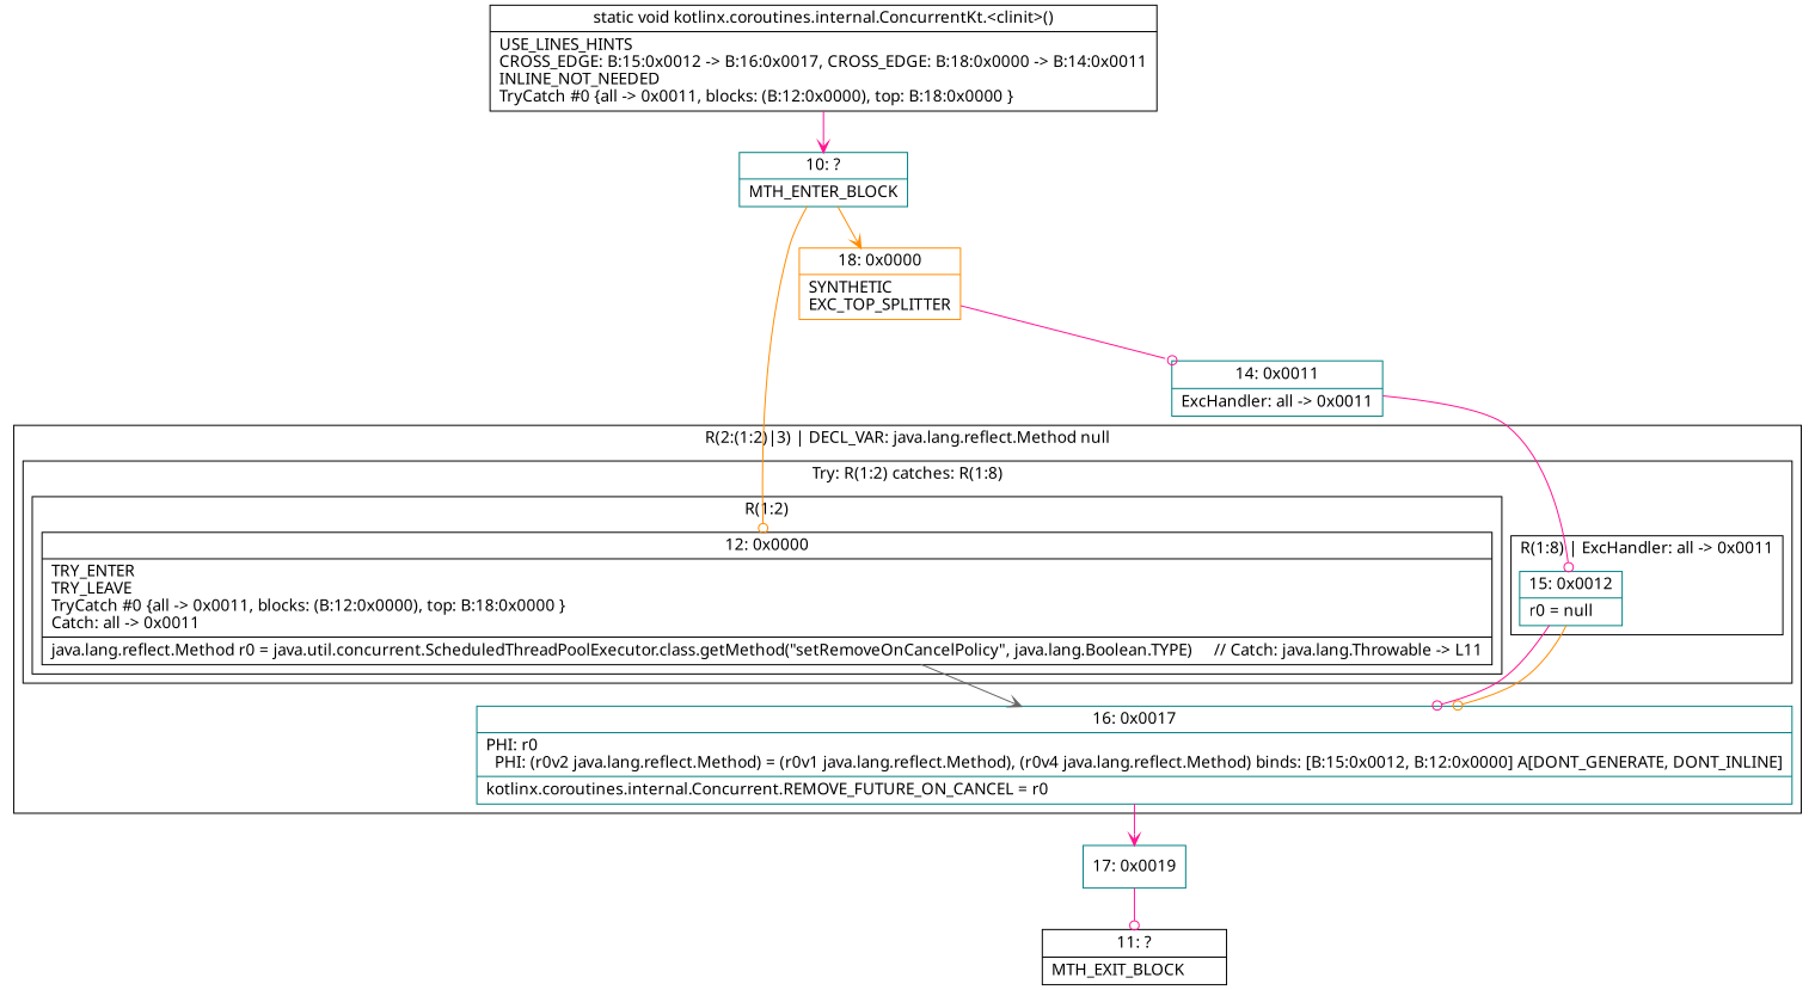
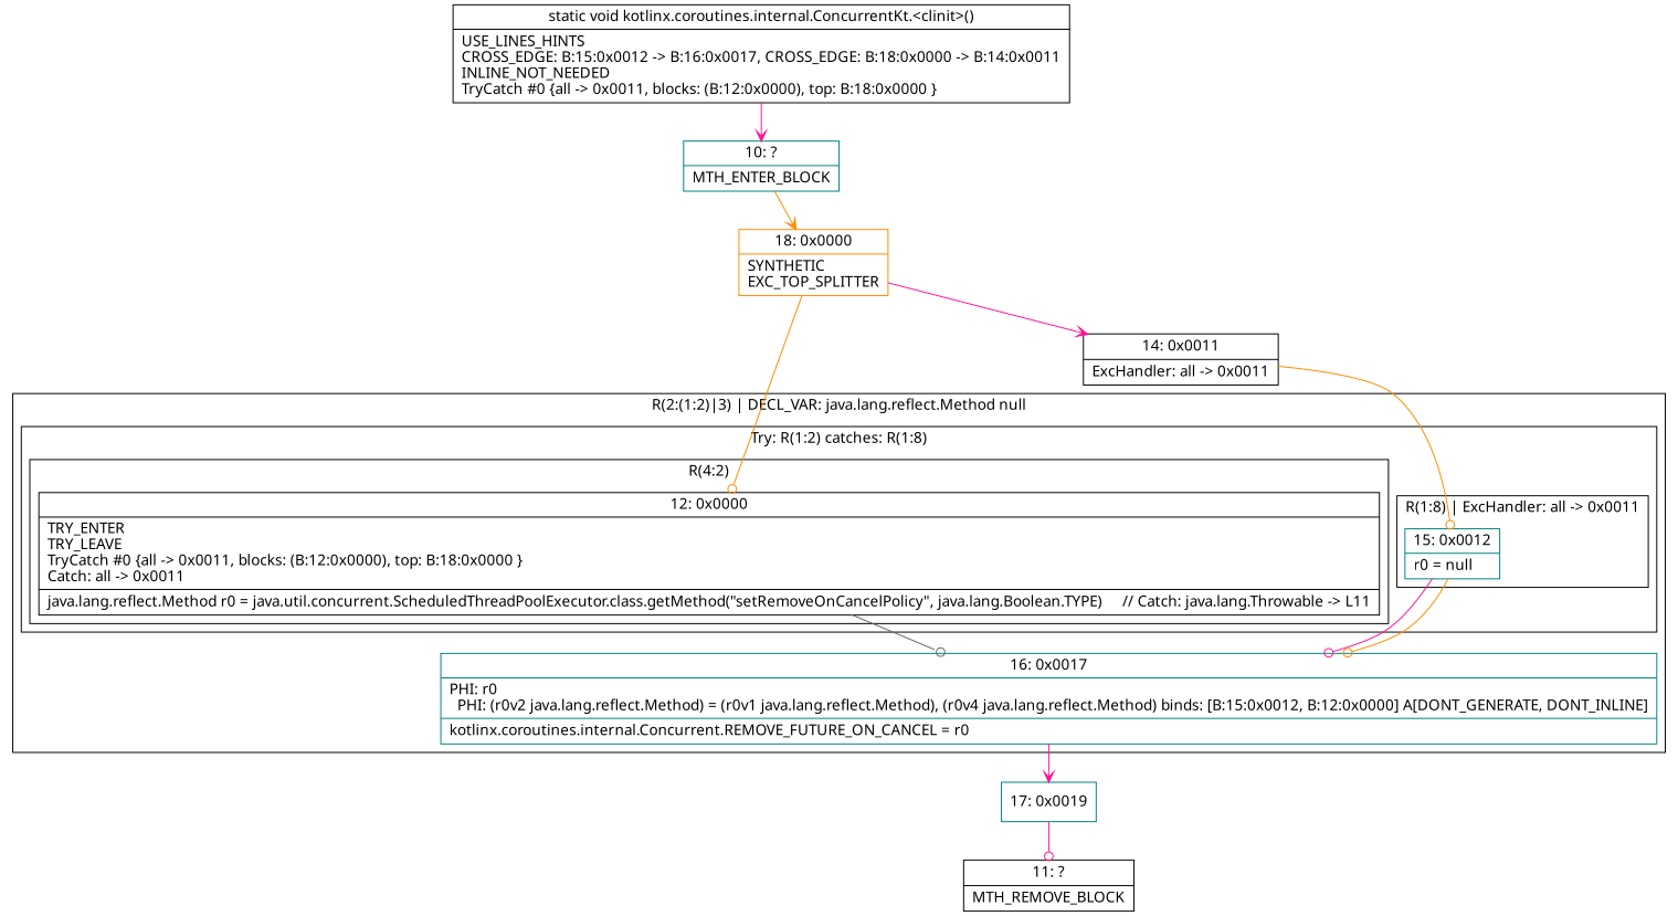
  digraph {
    fontname="Noto Sans"
    node [color=black fontname="Noto Sans" shape=record]
    edge [arrowhead=vee color=deeppink fontname="Noto Sans"]
    n1 [label="{12\:\ 0x0000|TRY_ENTER\lTRY_LEAVE\lTryCatch #0 \{all \-\> 0x0011, blocks: (B:12:0x0000), top: B:18:0x0000 \}\lCatch: all \-\> 0x0011\l|java.lang.reflect.Method r0 = java.util.concurrent.ScheduledThreadPoolExecutor.class.getMethod(\"setRemoveOnCancelPolicy\", java.lang.Boolean.TYPE)     \/\/ Catch: java.lang.Throwable \-\> L11\l}"]
    n2 [color=teal label="{15\:\ 0x0012|r0 = null\l}"]
    n3 [color=teal label="{16\:\ 0x0017|PHI: r0 \l  PHI: (r0v2 java.lang.reflect.Method) = (r0v1 java.lang.reflect.Method), (r0v4 java.lang.reflect.Method) binds: [B:15:0x0012, B:12:0x0000] A[DONT_GENERATE, DONT_INLINE]\l|kotlinx.coroutines.internal.Concurrent.REMOVE_FUTURE_ON_CANCEL = r0\l}"]
    n4 [color=teal label="{17\:\ 0x0019}"]
-   n5 [label="{11\:\ ?|MTH_EXIT_BLOCK\l}"]
+   n5 [label="{11\:\ ?|MTH_REMOVE_BLOCK\l}"]
    n6 [color=teal label="{10\:\ ?|MTH_ENTER_BLOCK\l}"]
    n7 [color=darkorange label="{18\:\ 0x0000|SYNTHETIC\lEXC_TOP_SPLITTER\l}"]
-   n8 [color=teal label="{14\:\ 0x0011|ExcHandler: all \-\> 0x0011\l}"]
+   n8 [label="{14\:\ 0x0011|ExcHandler: all \-\> 0x0011\l}"]
    n9 [label="{static void kotlinx.coroutines.internal.ConcurrentKt.\<clinit\>()  | USE_LINES_HINTS\lCROSS_EDGE: B:15:0x0012 \-\> B:16:0x0017, CROSS_EDGE: B:18:0x0000 \-\> B:14:0x0011\lINLINE_NOT_NEEDED\lTryCatch #0 \{all \-\> 0x0011, blocks: (B:12:0x0000), top: B:18:0x0000 \}\l}"]
    subgraph cluster_1 {
      label="R(2:(1:2)|3) | DECL_VAR: java.lang.reflect.Method null\l"
      n3
      subgraph cluster_2 {
        label="Try: R(1:2) catches: R(1:8)"
        subgraph cluster_3 {
-         label="R(1:2)"
+         label="R(4:2)"
          n1
        }
        subgraph cluster_4 {
          label="R(1:8) | ExcHandler: all \-\> 0x0011\l"
          n2
        }
      }
    }
    subgraph cluster_5 {
      label="R(1:8) | ExcHandler: all \-\> 0x0011\l"
    }
-   n1 -> n3 [color=gray40]
+   n1 -> n3 [arrowhead=odot color=gray40]
    n2 -> n3 [arrowhead=odot]
    n2 -> n3 [arrowhead=odot color=darkorange]
    n3 -> n4
    n4 -> n5 [arrowhead=odot]
    n6 -> n7 [color=darkorange]
-   n6 -> n1 [arrowhead=odot color=darkorange]
-   n7 -> n8 [arrowhead=odot]
-   n8 -> n2 [arrowhead=odot]
+   n7 -> n1 [arrowhead=odot color=darkorange]
+   n7 -> n8
+   n8 -> n2 [arrowhead=odot color=darkorange]
    n9 -> n6
  }
